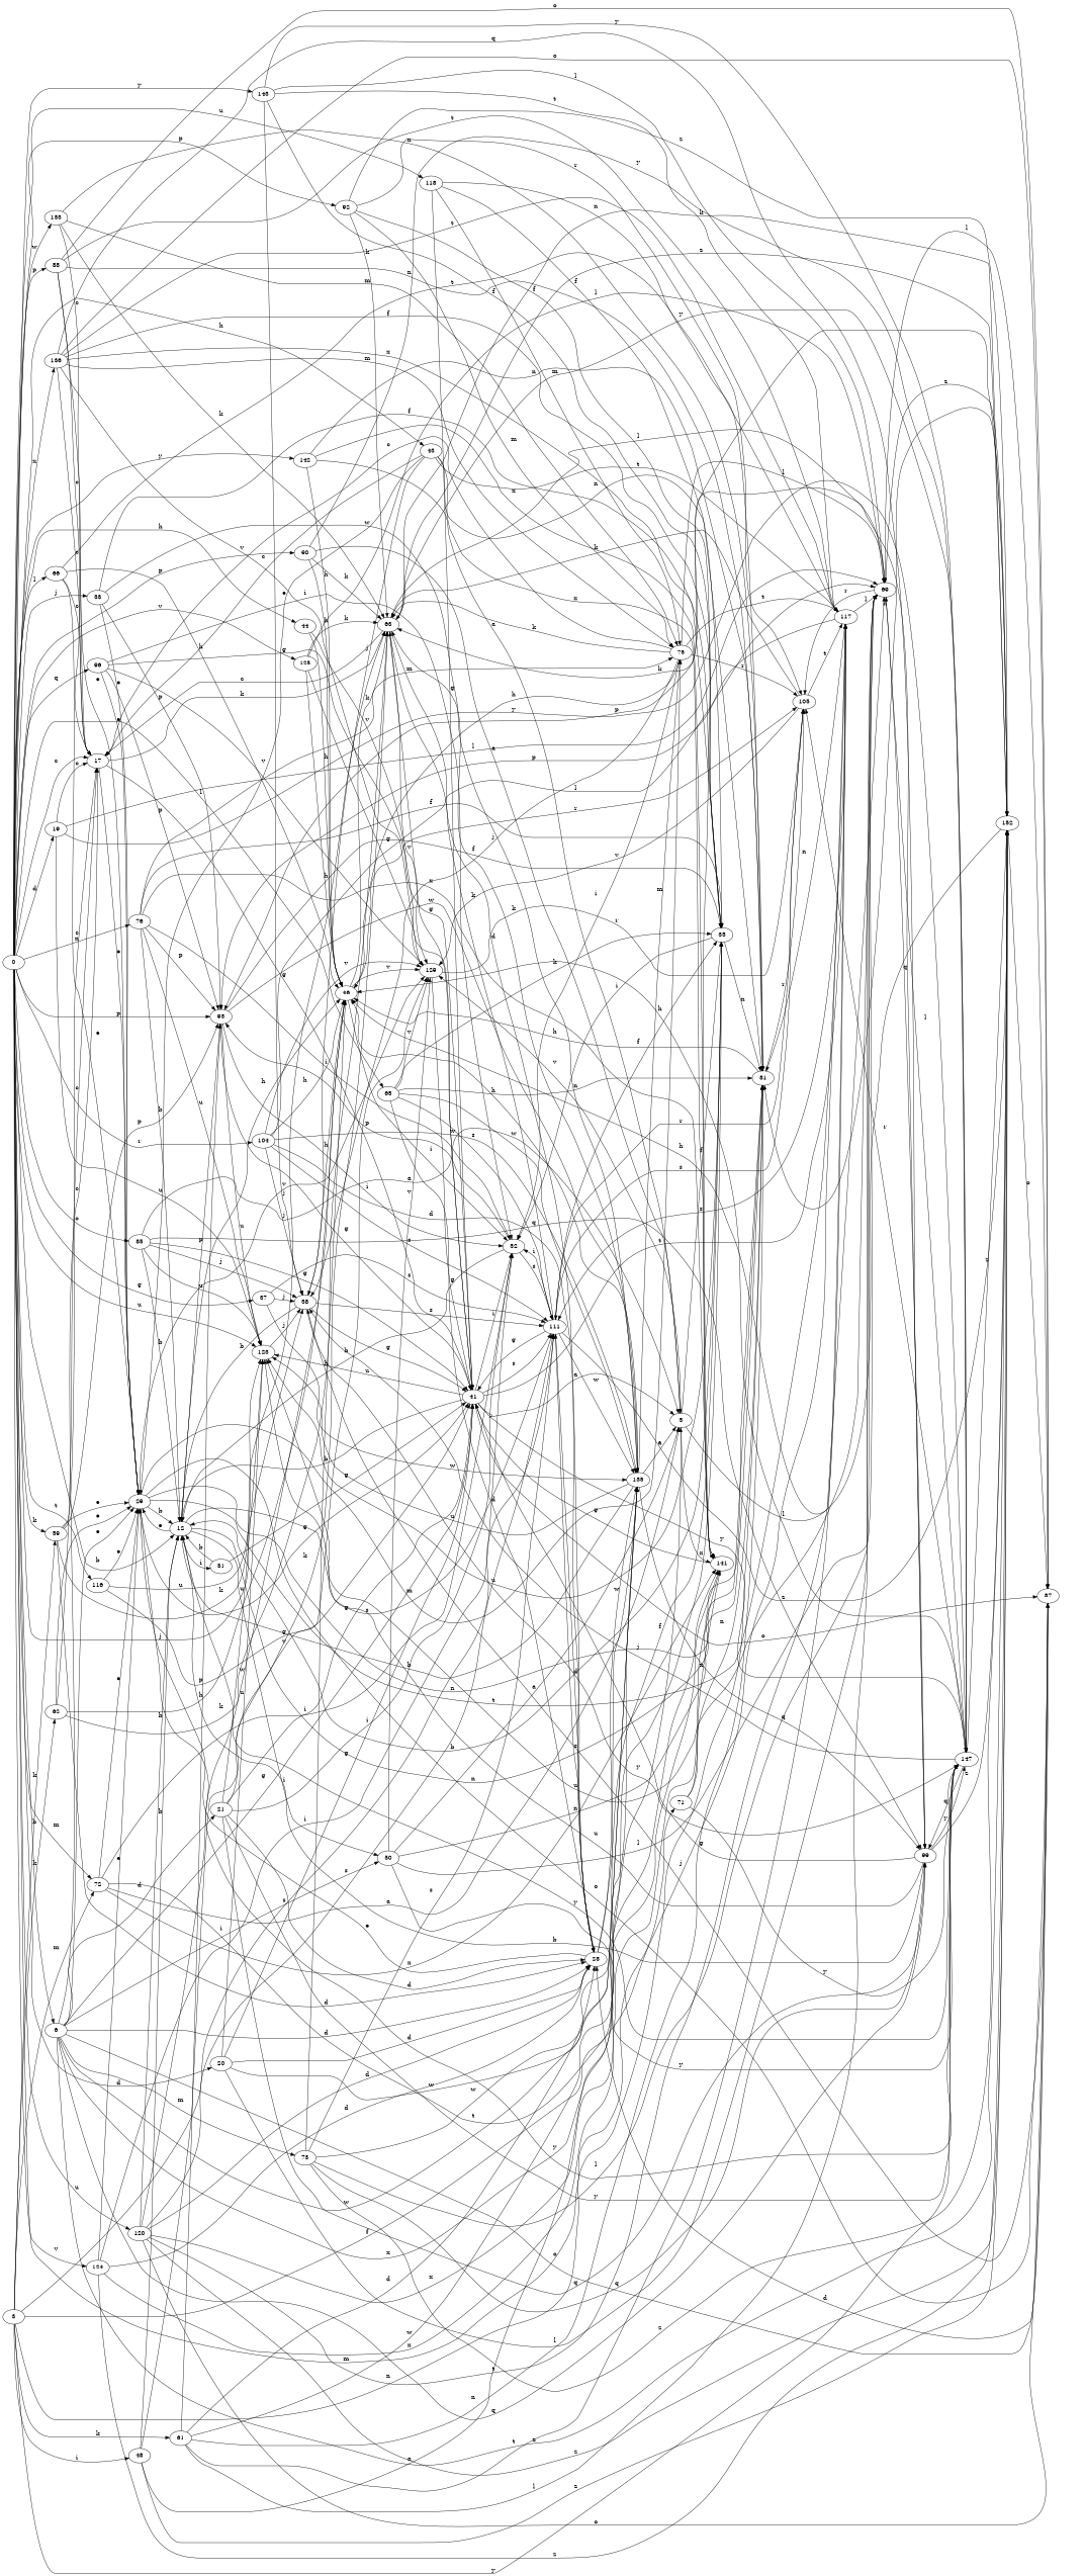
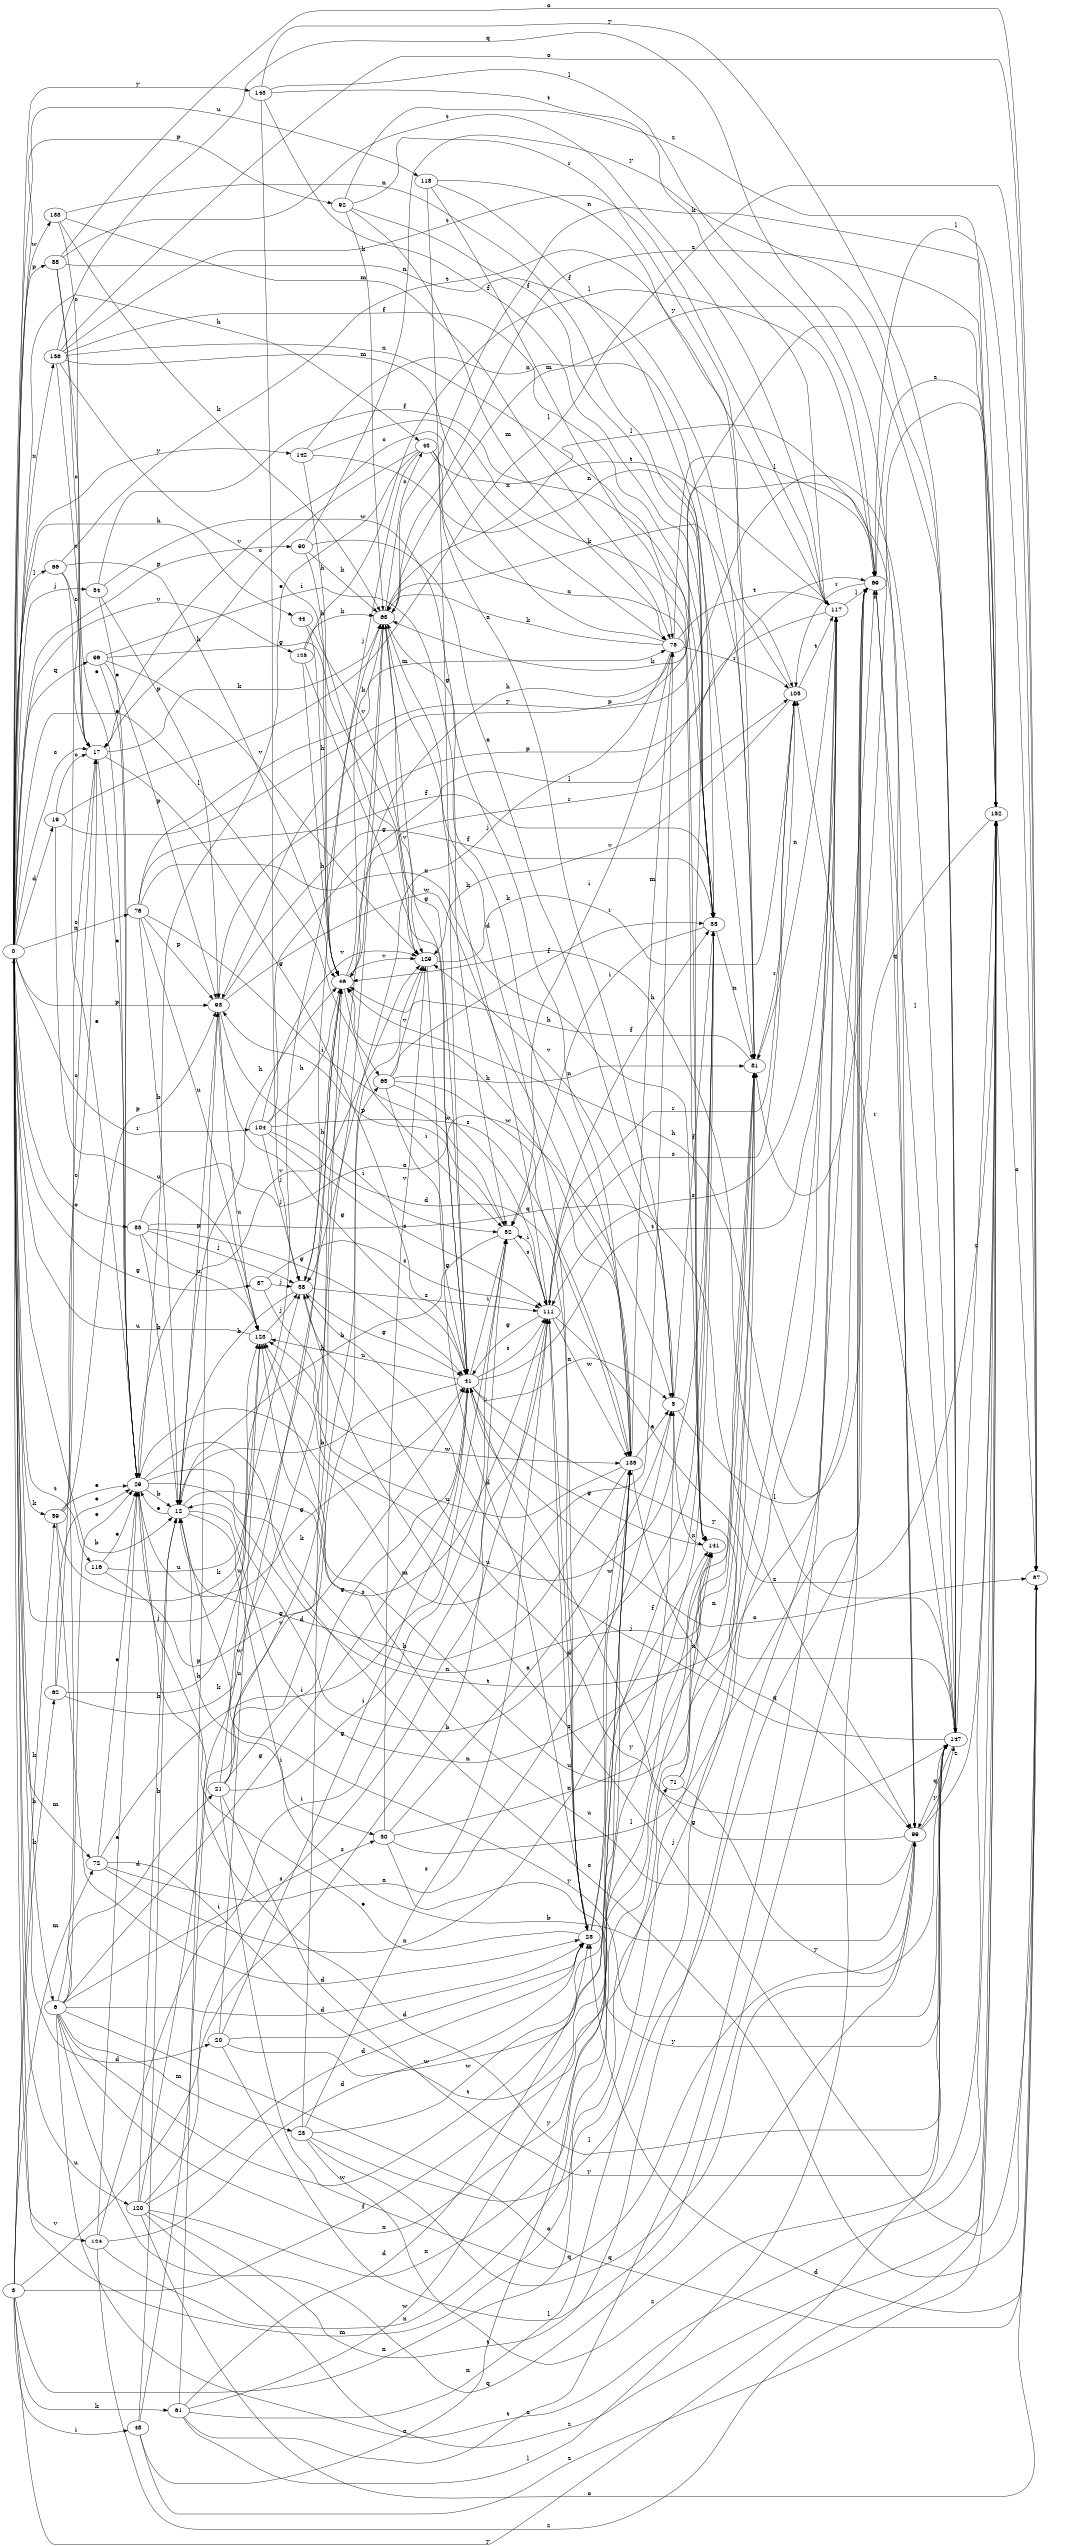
  strict digraph {
    rankdir=LR
    0
    6
    12
    17
    19
    20
    37
    43
    44
-   55
+   55 [label=54]
    58
    59
    65
    66
    71
    72
    76
    85
    88
    90
    92
    93
    96
    104
    116
    118
    120
    123
    124
    125
    133
    136
    142
    143
    141
    21
    n37 [label=28]
    29
    41
    50
-   73
+   73 [label=23]
    87
    99
    135
    152
    81
    111
    147
    46
-   51
    63
    69
    117
    129
    35
    5
    52
    75
    105
    3
    48
    61
    62
    0 -> 6 [label=b]
    0 -> 12 [label=b]
    0 -> 17 [label=c]
    0 -> 19 [label=d]
    0 -> 20 [label=d]
    0 -> 37 [label=g]
    0 -> 43 [label=h]
    0 -> 44 [label=h]
    0 -> 55 [label=j]
    0 -> 58 [label=j]
    0 -> 59 [label=k]
    0 -> 65 [label=l]
    0 -> 66 [label=l]
    0 -> 71 [label=m]
    0 -> 72 [label=m]
    0 -> 76 [label=n]
    0 -> 85 [label=o]
    0 -> 88 [label=p]
    0 -> 90 [label=p]
    0 -> 92 [label=p]
    0 -> 93 [label=p]
    0 -> 96 [label=q]
    0 -> 104 [label=r]
    0 -> 116 [label=t]
    0 -> 118 [label=u]
    0 -> 120 [label=u]
-   0 -> 123 [label=u]
+   123 -> 0 [label=u]
    0 -> 124 [label=v]
    0 -> 125 [label=v]
    0 -> 133 [label=w]
    0 -> 136 [label=x]
    0 -> 142 [label=y]
    0 -> 143 [label=y]
    6 -> 17 [label=c]
    6 -> 141 [label=x]
    6 -> 21 [label=d]
    6 -> n37 [label=d]
    6 -> 29 [label=e]
    6 -> 41 [label=g]
    6 -> 50 [label=i]
    6 -> 73 [label=m]
    6 -> 87 [label=o]
    6 -> 99 [label=q]
    6 -> 135 [label=w]
    6 -> 152 [label=z]
    12 -> 93 [label=p]
    12 -> 29 [label=e]
    12 -> 50 [label=i]
    12 -> 81 [label=n]
    12 -> 111 [label=s]
    12 -> 147 [label=y]
    12 -> 46 [label=h]
-   12 -> 51 [label=i]
    17 -> 29 [label=e]
    17 -> 41 [label=g]
    17 -> 63 [label=k]
    19 -> 17 [label=c]
    19 -> 123 [label=u]
    19 -> 147 [label=y]
-   19 -> 69 [label=l]
+   19 -> 87 [label=l]
    20 -> 123 [label=u]
    20 -> n37 [label=d]
    20 -> 41 [label=g]
    20 -> 135 [label=w]
    20 -> 69 [label=l]
    37 -> 58 [label=j]
    37 -> 135 [label=w]
    37 -> 111 [label=s]
    43 -> 17 [label=c]
    43 -> 58 [label=j]
    43 -> 141 [label=x]
    43 -> 29 [label=e]
    43 -> 81 [label=n]
    43 -> 117 [label=t]
    44 -> 46 [label=h]
    44 -> 129 [label=v]
    55 -> 93 [label=p]
    55 -> 29 [label=e]
    55 -> 135 [label=w]
    55 -> 35 [label=f]
    58 -> 12 [label=b]
    58 -> 41 [label=g]
    58 -> 111 [label=s]
    58 -> 147 [label=y]
    58 -> 46 [label=h]
    59 -> 17 [label=c]
    59 -> 93 [label=p]
    59 -> n37 [label=d]
    59 -> 29 [label=e]
    59 -> 63 [label=k]
    65 -> n37 [label=d]
    65 -> 135 [label=w]
    65 -> 81 [label=n]
    65 -> 111 [label=s]
    65 -> 129 [label=v]
-   65 -> 35 [label=k]
+   65 -> 35 [label=f]
    66 -> 17 [label=c]
    66 -> 29 [label=e]
    66 -> 46 [label=h]
    66 -> 117 [label=t]
    71 -> 141 [label=x]
    71 -> 81 [label=n]
    71 -> 147 [label=y]
    72 -> 141 [label=x]
    72 -> 29 [label=e]
    72 -> 117 [label=t]
    72 -> 5 [label=a]
    72 -> 52 [label=i]
    76 -> 12 [label=b]
    76 -> 93 [label=p]
    76 -> 123 [label=u]
    76 -> 141 [label=x]
    76 -> 35 [label=f]
    76 -> 52 [label=i]
    76 -> 75 [label=m]
    85 -> 12 [label=b]
    85 -> 58 [label=j]
    85 -> 123 [label=u]
    85 -> 41 [label=g]
    85 -> 99 [label=q]
    85 -> 5 [label=a]
    88 -> 17 [label=c]
    88 -> 29 [label=e]
    88 -> 87 [label=o]
    88 -> 81 [label=n]
    88 -> 117 [label=t]
    90 -> 147 [label=y]
    90 -> 46 [label=h]
    90 -> 63 [label=k]
    90 -> 5 [label=a]
    92 -> 152 [label=z]
    92 -> 63 [label=k]
    92 -> 35 [label=f]
    92 -> 75 [label=m]
    92 -> 105 [label=r]
    93 -> 123 [label=u]
    93 -> 41 [label=g]
    93 -> 135 [label=w]
    93 -> 35 [label=f]
    93 -> 52 [label=i]
    96 -> 93 [label=p]
    96 -> 29 [label=e]
    96 -> 41 [label=g]
    96 -> 129 [label=v]
    96 -> 52 [label=i]
    104 -> 58 [label=j]
    104 -> n37 [label=d]
    104 -> 135 [label=w]
    104 -> 111 [label=s]
    104 -> 46 [label=h]
    104 -> 69 [label=l]
    104 -> 129 [label=v]
    116 -> 123 [label=u]
    116 -> 29 [label=e]
    116 -> 41 [label=g]
    118 -> 41 [label=g]
    118 -> 81 [label=n]
    118 -> 35 [label=f]
    118 -> 75 [label=m]
    120 -> 12 [label=b]
    120 -> 141 [label=x]
    120 -> n37 [label=d]
    120 -> 87 [label=o]
    120 -> 152 [label=z]
    120 -> 111 [label=s]
    120 -> 46 [label=w]
    120 -> 117 [label=t]
    123 -> 58 [label=j]
    124 -> 141 [label=x]
    124 -> n37 [label=d]
    124 -> 29 [label=e]
    124 -> 152 [label=z]
    124 -> 52 [label=i]
    125 -> 41 [label=g]
    125 -> 46 [label=h]
    125 -> 63 [label=k]
    125 -> 69 [label=l]
    133 -> 17 [label=c]
-   133 -> 81 [label=n]
+   133 -> 35 [label=n]
    133 -> 63 [label=k]
    133 -> 75 [label=m]
    136 -> 17 [label=c]
    136 -> 141 [label=x]
    136 -> 87 [label=o]
    136 -> 99 [label=q]
    136 -> 117 [label=t]
    136 -> 129 [label=v]
    136 -> 35 [label=f]
    136 -> 75 [label=m]
    142 -> 141 [label=x]
    142 -> 81 [label=n]
    142 -> 46 [label=h]
    142 -> 5 [label=a]
    143 -> 58 [label=j]
    143 -> 147 [label=y]
    143 -> 69 [label=l]
    143 -> 117 [label=t]
    143 -> 35 [label=f]
    141 -> 41 [label=g]
    21 -> 123 [label=u]
-   21 -> n37 [label=d]
+   21 -> 65 [label=d]
    21 -> 41 [label=g]
    21 -> 99 [label=q]
    21 -> 147 [label=y]
    21 -> 63 [label=k]
    21 -> 52 [label=i]
    n37 -> 29 [label=e]
    n37 -> 135 [label=w]
    n37 -> 111 [label=s]
    n37 -> 35 [label=f]
    29 -> 12 [label=b]
    29 -> 41 [label=g]
    29 -> 87 [label=o]
    29 -> 81 [label=n]
    29 -> 147 [label=y]
    29 -> 117 [label=t]
    29 -> 129 [label=v]
    29 -> 75 [label=m]
    41 -> 12 [label=b]
    41 -> 123 [label=u]
    41 -> 87 [label=o]
    41 -> 111 [label=s]
    41 -> 147 [label=y]
    41 -> 117 [label=t]
    41 -> 5 [label=a]
    41 -> 52 [label=i]
    50 -> 81 [label=n]
    50 -> 147 [label=y]
    50 -> 69 [label=l]
    50 -> 129 [label=v]
    50 -> 5 [label=a]
    73 -> 99 [label=q]
    73 -> 135 [label=w]
    73 -> 152 [label=z]
    73 -> 111 [label=s]
    73 -> 46 [label=h]
    73 -> 69 [label=l]
    87 -> 58 [label=j]
    87 -> n37 [label=d]
    87 -> 69 [label=l]
    99 -> 12 [label=b]
    99 -> 123 [label=u]
    99 -> 41 [label=g]
    99 -> 152 [label=z]
    99 -> 147 [label=y]
    99 -> 63 [label=k]
    135 -> 12 [label=b]
    135 -> 123 [label=u]
    135 -> 99 [label=q]
    135 -> 46 [label=h]
    135 -> 63 [label=k]
    135 -> 5 [label=a]
    135 -> 75 [label=m]
    152 -> 93 [label=p]
    152 -> 87 [label=o]
    152 -> 81 [label=n]
    152 -> 46 [label=h]
    152 -> 63 [label=k]
    81 -> 46 [label=h]
    81 -> 105 [label=r]
    111 -> n37 [label=d]
    111 -> 41 [label=g]
    111 -> 135 [label=w]
    111 -> 152 [label=z]
    111 -> 63 [label=k]
    111 -> 35 [label=f]
    111 -> 52 [label=i]
    111 -> 105 [label=r]
    147 -> 58 [label=j]
    147 -> 99 [label=q]
    147 -> 152 [label=z]
    147 -> 46 [label=h]
    147 -> 69 [label=l]
    147 -> 105 [label=r]
    46 -> 63 [label=k]
    46 -> 129 [label=v]
    46 -> 52 [label=i]
    46 -> 105 [label=r]
-   51 -> 12 [label=b]
-   51 -> 41 [label=g]
-   63 -> 17 [label=c]
+   63 -> 43 [label=c]
    63 -> n37 [label=d]
    63 -> 41 [label=g]
    63 -> 152 [label=z]
    63 -> 147 [label=y]
    63 -> 69 [label=l]
    63 -> 129 [label=v]
    69 -> 123 [label=u]
    69 -> 99 [label=q]
    69 -> 152 [label=z]
    69 -> 105 [label=r]
    117 -> 93 [label=p]
    117 -> 81 [label=n]
    117 -> 111 [label=s]
    117 -> 69 [label=l]
    129 -> 41 [label=g]
    129 -> 105 [label=r]
    35 -> 12 [label=b]
    35 -> 123 [label=u]
    35 -> 81 [label=n]
    35 -> 52 [label=i]
    5 -> 141 [label=x]
    5 -> 69 [label=l]
    5 -> 129 [label=v]
    5 -> 35 [label=f]
    52 -> 12 [label=b]
    52 -> 93 [label=p]
    52 -> 111 [label=s]
    75 -> 17 [label=c]
    75 -> 58 [label=j]
    75 -> 46 [label=h]
    75 -> 63 [label=k]
    75 -> 69 [label=l]
    75 -> 117 [label=t]
    75 -> 52 [label=i]
    75 -> 105 [label=r]
    105 -> 111 [label=s]
    105 -> 63 [label=k]
    105 -> 117 [label=t]
    105 -> 129 [label=v]
    3 -> 59 [label=k]
    3 -> 72 [label=m]
    3 -> 81 [label=n]
    3 -> 111 [label=s]
    3 -> 147 [label=y]
    3 -> 35 [label=f]
    3 -> 48 [label=i]
    3 -> 61 [label=k]
    3 -> 62 [label=k]
    48 -> 12 [label=b]
    48 -> 152 [label=z]
    48 -> 129 [label=v]
    48 -> 5 [label=a]
    61 -> 93 [label=p]
    61 -> n37 [label=d]
    61 -> 135 [label=w]
    61 -> 81 [label=n]
    61 -> 69 [label=l]
    61 -> 117 [label=t]
    62 -> 17 [label=c]
    62 -> 29 [label=e]
    62 -> 46 [label=h]
    62 -> 63 [label=k]
  }
